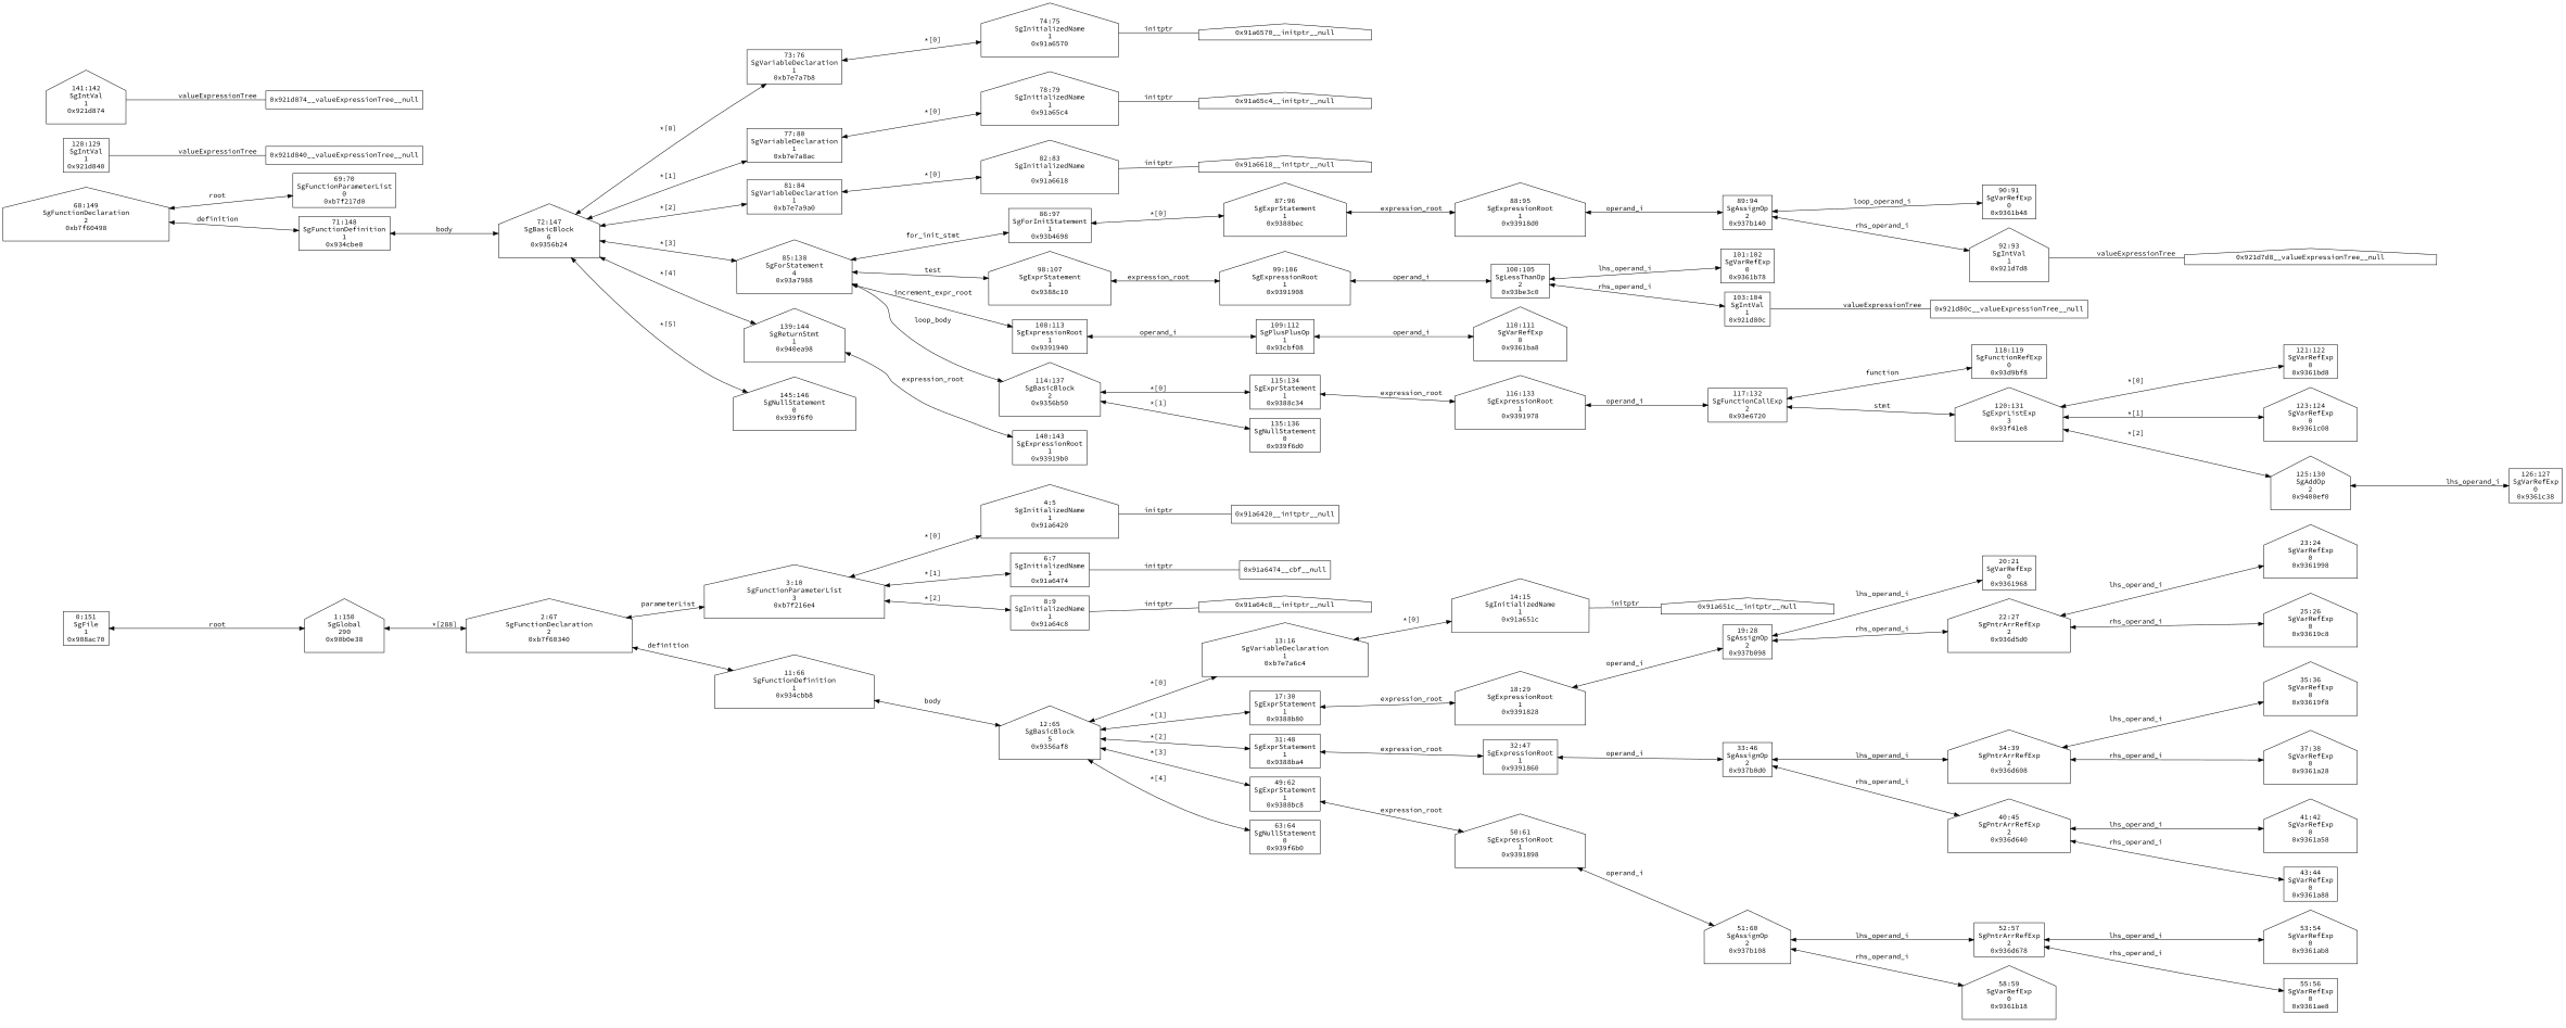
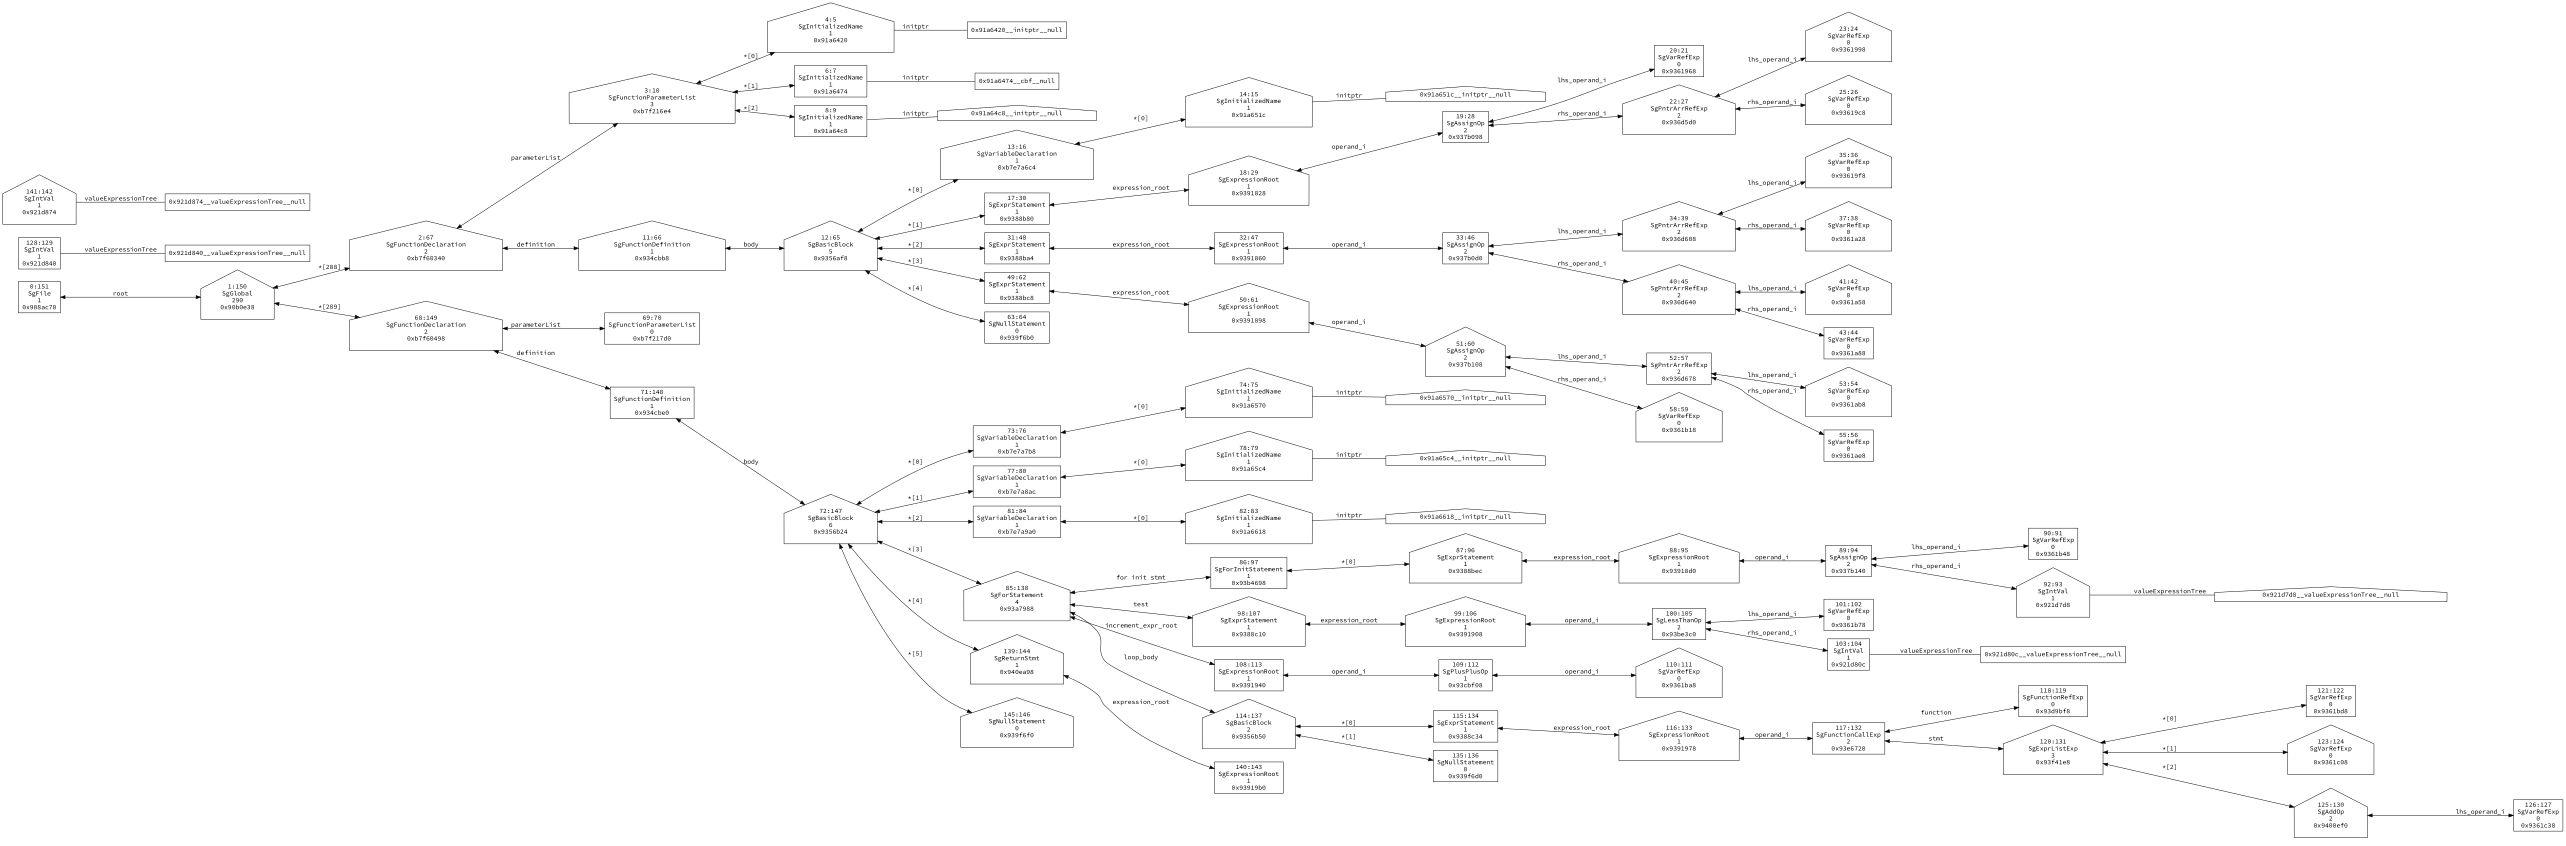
  digraph {
    fontname="Source Code Pro"
    rankdir=LR
    node [fontname="Source Code Pro" shape=house]
    edge [dir=both fontname="Source Code Pro"]
    n1 [label="4:5\nSgInitializedName\n1\n0x91a6420\n"]
    "0x91a6420__initptr__null" [shape=box]
    n3 [label="6:7\nSgInitializedName\n1\n0x91a6474\n" shape=box]
    n4 [label="0x91a6474__cbf__null" shape=box]
    n5 [label="8:9\nSgInitializedName\n1\n0x91a64c8\n" shape=box]
    "0x91a64c8__initptr__null"
    n7 [label="3:10\nSgFunctionParameterList\n3\n0xb7f216e4\n"]
    n8 [label="14:15\nSgInitializedName\n1\n0x91a651c\n"]
    "0x91a651c__initptr__null"
    n10 [label="13:16\nSgVariableDeclaration\n1\n0xb7e7a6c4\n"]
    n11 [label="20:21\nSgVarRefExp\n0\n0x9361968\n" shape=box]
    n12 [label="23:24\nSgVarRefExp\n0\n0x9361998\n"]
    n13 [label="25:26\nSgVarRefExp\n0\n0x93619c8\n"]
    n14 [label="22:27\nSgPntrArrRefExp\n2\n0x936d5d0\n"]
    n15 [label="19:28\nSgAssignOp\n2\n0x937b098\n" shape=box]
    n16 [label="18:29\nSgExpressionRoot\n1\n0x9391828\n"]
    n17 [label="17:30\nSgExprStatement\n1\n0x9388b80\n" shape=box]
    n18 [label="35:36\nSgVarRefExp\n0\n0x93619f8\n"]
    n19 [label="37:38\nSgVarRefExp\n0\n0x9361a28\n"]
    n20 [label="34:39\nSgPntrArrRefExp\n2\n0x936d608\n"]
    n21 [label="41:42\nSgVarRefExp\n0\n0x9361a58\n"]
    n22 [label="43:44\nSgVarRefExp\n0\n0x9361a88\n" shape=box]
    n23 [label="40:45\nSgPntrArrRefExp\n2\n0x936d640\n"]
    n24 [label="33:46\nSgAssignOp\n2\n0x937b0d0\n" shape=box]
    n25 [label="32:47\nSgExpressionRoot\n1\n0x9391860\n" shape=box]
    n26 [label="31:48\nSgExprStatement\n1\n0x9388ba4\n" shape=box]
    n27 [label="53:54\nSgVarRefExp\n0\n0x9361ab8\n"]
    n28 [label="55:56\nSgVarRefExp\n0\n0x9361ae8\n" shape=box]
    n29 [label="52:57\nSgPntrArrRefExp\n2\n0x936d678\n" shape=box]
    n30 [label="58:59\nSgVarRefExp\n0\n0x9361b18\n"]
    n31 [label="51:60\nSgAssignOp\n2\n0x937b108\n"]
    n32 [label="50:61\nSgExpressionRoot\n1\n0x9391898\n"]
    n33 [label="49:62\nSgExprStatement\n1\n0x9388bc8\n" shape=box]
    n34 [label="63:64\nSgNullStatement\n0\n0x939f6b0\n" shape=box]
    n35 [label="12:65\nSgBasicBlock\n5\n0x9356af8\n"]
    n36 [label="11:66\nSgFunctionDefinition\n1\n0x934cbb8\n"]
    n37 [label="2:67\nSgFunctionDeclaration\n2\n0xb7f60340\n"]
    n38 [label="69:70\nSgFunctionParameterList\n0\n0xb7f217d0\n" shape=box]
    n39 [label="74:75\nSgInitializedName\n1\n0x91a6570\n"]
    "0x91a6570__initptr__null"
    n41 [label="73:76\nSgVariableDeclaration\n1\n0xb7e7a7b8\n" shape=box]
    n42 [label="78:79\nSgInitializedName\n1\n0x91a65c4\n"]
    "0x91a65c4__initptr__null"
    n44 [label="77:80\nSgVariableDeclaration\n1\n0xb7e7a8ac\n" shape=box]
    n45 [label="82:83\nSgInitializedName\n1\n0x91a6618\n"]
    "0x91a6618__initptr__null"
    n47 [label="81:84\nSgVariableDeclaration\n1\n0xb7e7a9a0\n" shape=box]
    n48 [label="90:91\nSgVarRefExp\n0\n0x9361b48\n" shape=box]
    n49 [label="92:93\nSgIntVal\n1\n0x921d7d8\n"]
    "0x921d7d8__valueExpressionTree__null"
    n51 [label="89:94\nSgAssignOp\n2\n0x937b140\n" shape=box]
    n52 [label="88:95\nSgExpressionRoot\n1\n0x93918d0\n"]
    n53 [label="87:96\nSgExprStatement\n1\n0x9388bec\n"]
    n54 [label="86:97\nSgForInitStatement\n1\n0x93b4698\n" shape=box]
    n55 [label="101:102\nSgVarRefExp\n0\n0x9361b78\n" shape=box]
    n56 [label="103:104\nSgIntVal\n1\n0x921d80c\n" shape=box]
    "0x921d80c__valueExpressionTree__null" [shape=box]
    n58 [label="100:105\nSgLessThanOp\n2\n0x93be3c0\n" shape=box]
    n59 [label="99:106\nSgExpressionRoot\n1\n0x9391908\n"]
    n60 [label="98:107\nSgExprStatement\n1\n0x9388c10\n"]
    n61 [label="110:111\nSgVarRefExp\n0\n0x9361ba8\n"]
    n62 [label="109:112\nSgPlusPlusOp\n1\n0x93cbf08\n" shape=box]
    n63 [label="108:113\nSgExpressionRoot\n1\n0x9391940\n" shape=box]
    n64 [label="118:119\nSgFunctionRefExp\n0\n0x93d9bf8\n" shape=box]
    n65 [label="121:122\nSgVarRefExp\n0\n0x9361bd8\n" shape=box]
    n66 [label="123:124\nSgVarRefExp\n0\n0x9361c08\n"]
    n67 [label="126:127\nSgVarRefExp\n0\n0x9361c38\n" shape=box]
    n68 [label="128:129\nSgIntVal\n1\n0x921d840\n" shape=box]
    "0x921d840__valueExpressionTree__null" [shape=box]
    n70 [label="125:130\nSgAddOp\n2\n0x9400ef0\n"]
    n71 [label="120:131\nSgExprListExp\n3\n0x93f41e8\n"]
    n72 [label="117:132\nSgFunctionCallExp\n2\n0x93e6720\n" shape=box]
    n73 [label="116:133\nSgExpressionRoot\n1\n0x9391978\n"]
    n74 [label="115:134\nSgExprStatement\n1\n0x9388c34\n" shape=box]
    n75 [label="135:136\nSgNullStatement\n0\n0x939f6d0\n" shape=box]
    n76 [label="114:137\nSgBasicBlock\n2\n0x9356b50\n"]
    n77 [label="85:138\nSgForStatement\n4\n0x93a7988\n"]
    n78 [label="141:142\nSgIntVal\n1\n0x921d874\n"]
    "0x921d874__valueExpressionTree__null" [shape=box]
    n80 [label="140:143\nSgExpressionRoot\n1\n0x93919b0\n" shape=box]
    n81 [label="139:144\nSgReturnStmt\n1\n0x940ea98\n"]
    n82 [label="145:146\nSgNullStatement\n0\n0x939f6f0\n"]
    n83 [label="72:147\nSgBasicBlock\n6\n0x9356b24\n"]
    n84 [label="71:148\nSgFunctionDefinition\n1\n0x934cbe0\n" shape=box]
    n85 [label="68:149\nSgFunctionDeclaration\n2\n0xb7f60498\n"]
    n86 [label="1:150\nSgGlobal\n290\n0x90b0e38\n"]
    n87 [label="0:151\nSgFile\n1\n0x908ac70\n" shape=box]
    n1 -> "0x91a6420__initptr__null" [dir=none label=initptr]
    n3 -> n4 [dir=none label=initptr]
    n5 -> "0x91a64c8__initptr__null" [dir=none label=initptr]
    n7 -> n1 [label="*[0]"]
    n7 -> n3 [label="*[1]"]
    n7 -> n5 [label="*[2]"]
    n8 -> "0x91a651c__initptr__null" [dir=none label=initptr]
    n10 -> n8 [label="*[0]"]
    n14 -> n12 [label=lhs_operand_i]
    n14 -> n13 [label=rhs_operand_i]
    n15 -> n11 [label=lhs_operand_i]
    n15 -> n14 [label=rhs_operand_i]
    n16 -> n15 [label=operand_i]
    n17 -> n16 [label=expression_root]
    n20 -> n18 [label=lhs_operand_i]
    n20 -> n19 [label=rhs_operand_i]
    n23 -> n21 [label=lhs_operand_i]
    n23 -> n22 [label=rhs_operand_i]
    n24 -> n20 [label=lhs_operand_i]
    n24 -> n23 [label=rhs_operand_i]
    n25 -> n24 [label=operand_i]
    n26 -> n25 [label=expression_root]
    n29 -> n27 [label=lhs_operand_i]
    n29 -> n28 [label=rhs_operand_i]
    n31 -> n29 [label=lhs_operand_i]
    n31 -> n30 [label=rhs_operand_i]
    n32 -> n31 [label=operand_i]
    n33 -> n32 [label=expression_root]
    n35 -> n10 [label="*[0]"]
    n35 -> n17 [label="*[1]"]
    n35 -> n26 [label="*[2]"]
    n35 -> n33 [label="*[3]"]
    n35 -> n34 [label="*[4]"]
    n36 -> n35 [label=body]
    n37 -> n7 [label=parameterList]
    n37 -> n36 [label=definition]
    n39 -> "0x91a6570__initptr__null" [dir=none label=initptr]
    n41 -> n39 [label="*[0]"]
    n42 -> "0x91a65c4__initptr__null" [dir=none label=initptr]
    n44 -> n42 [label="*[0]"]
    n45 -> "0x91a6618__initptr__null" [dir=none label=initptr]
    n47 -> n45 [label="*[0]"]
    n49 -> "0x921d7d8__valueExpressionTree__null" [dir=none label=valueExpressionTree]
-   n51 -> n48 [label=loop_operand_i]
+   n51 -> n48 [label=lhs_operand_i]
    n51 -> n49 [label=rhs_operand_i]
    n52 -> n51 [label=operand_i]
    n53 -> n52 [label=expression_root]
    n54 -> n53 [label="*[0]"]
    n56 -> "0x921d80c__valueExpressionTree__null" [dir=none label=valueExpressionTree]
    n58 -> n55 [label=lhs_operand_i]
    n58 -> n56 [label=rhs_operand_i]
    n59 -> n58 [label=operand_i]
    n60 -> n59 [label=expression_root]
    n62 -> n61 [label=operand_i]
    n63 -> n62 [label=operand_i]
    n68 -> "0x921d840__valueExpressionTree__null" [dir=none label=valueExpressionTree]
    n70 -> n67 [label=lhs_operand_i]
    n71 -> n65 [label="*[0]"]
    n71 -> n66 [label="*[1]"]
    n71 -> n70 [label="*[2]"]
    n72 -> n64 [label=function]
    n72 -> n71 [label=stmt]
    n73 -> n72 [label=operand_i]
    n74 -> n73 [label=expression_root]
    n76 -> n74 [label="*[0]"]
    n76 -> n75 [label="*[1]"]
    n77 -> n54 [label=for_init_stmt]
    n77 -> n60 [label=test]
    n77 -> n63 [label=increment_expr_root]
    n77 -> n76 [label=loop_body]
    n78 -> "0x921d874__valueExpressionTree__null" [dir=none label=valueExpressionTree]
    n81 -> n80 [label=expression_root]
    n83 -> n41 [label="*[0]"]
    n83 -> n44 [label="*[1]"]
    n83 -> n47 [label="*[2]"]
    n83 -> n77 [label="*[3]"]
    n83 -> n81 [label="*[4]"]
    n83 -> n82 [label="*[5]"]
    n84 -> n83 [label=body]
-   n85 -> n38 [label=root]
+   n85 -> n38 [label=parameterList]
    n85 -> n84 [label=definition]
    n86 -> n37 [label="*[288]"]
+   n86 -> n85 [label="*[289]"]
    n87 -> n86 [label=root]
  }
